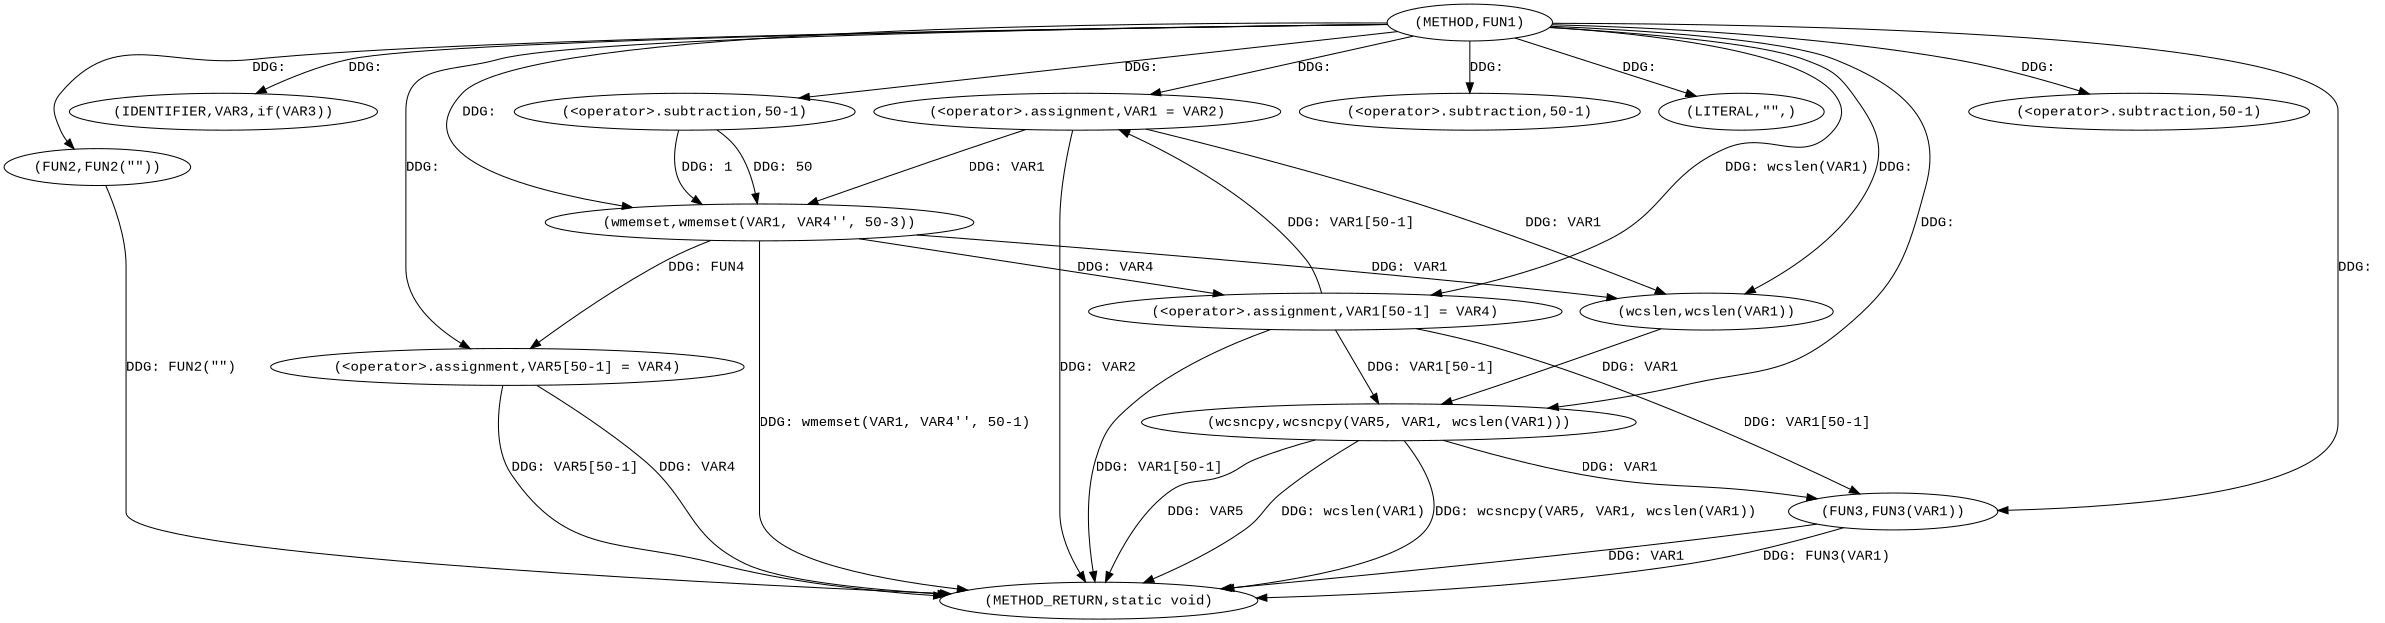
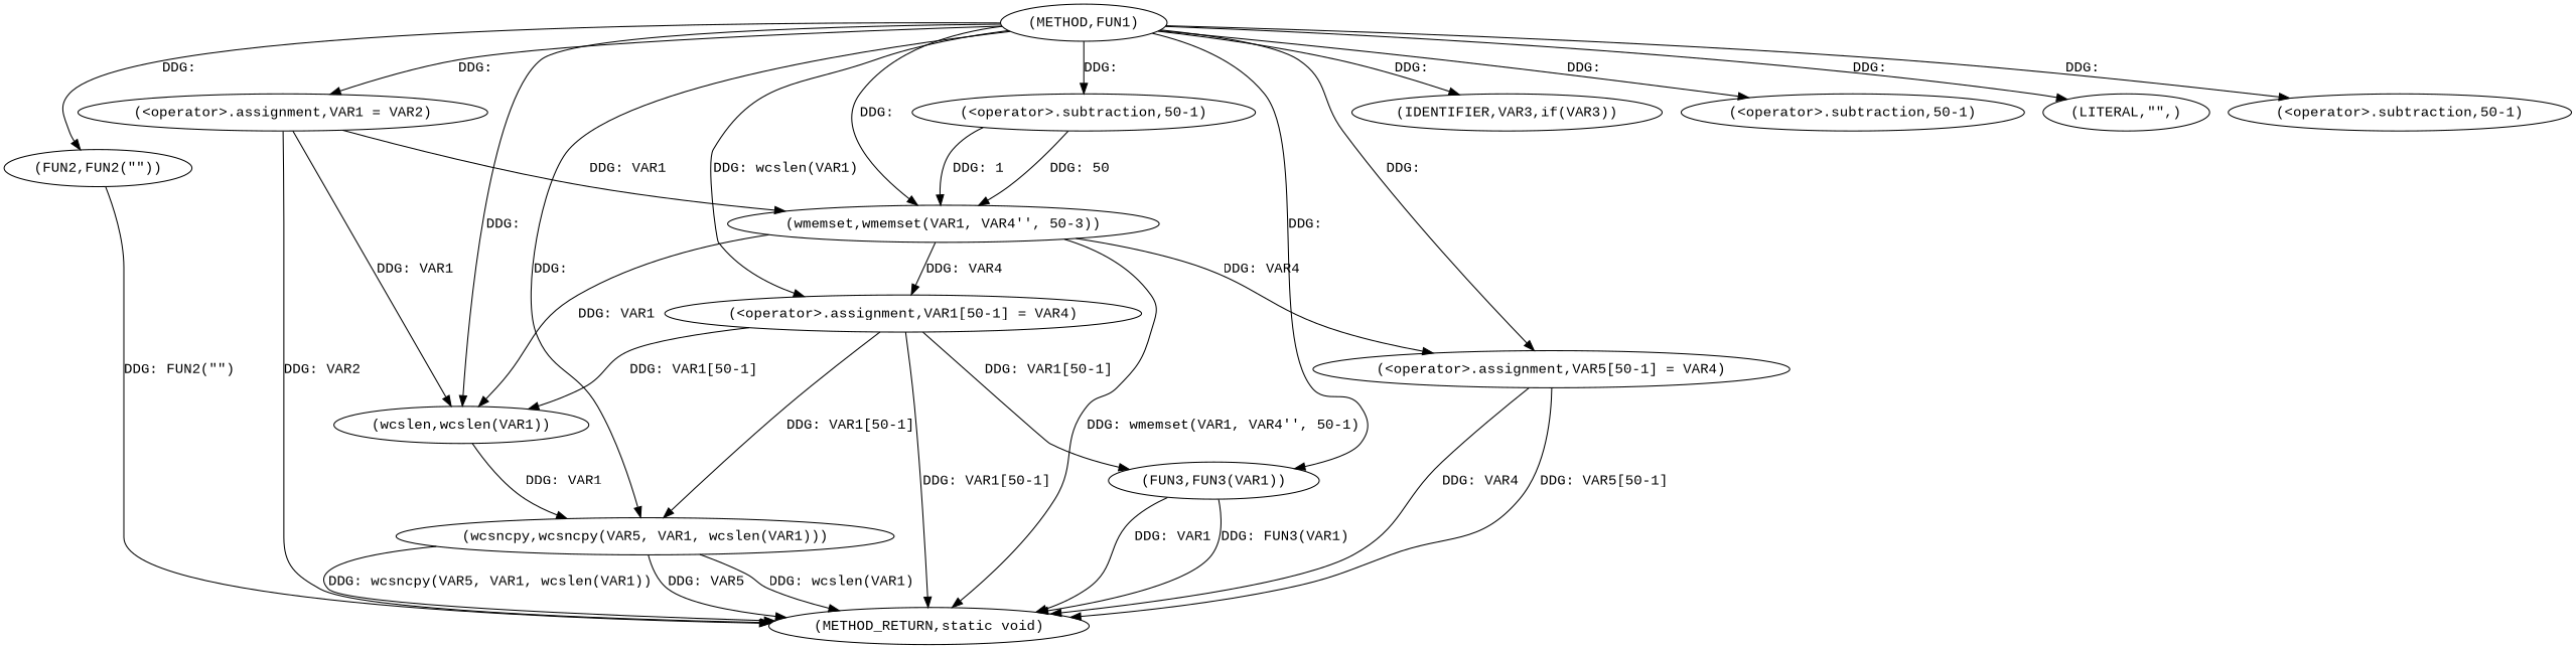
  digraph {
    fontname="Liberation Mono"
    node [fontname="Liberation Mono"]
    edge [fontname="Liberation Mono"]
    n1 [label="(METHOD,FUN1)"]
    n2 [label="(<operator>.assignment,VAR1 = VAR2)"]
    n3 [label="(IDENTIFIER,VAR3,if(VAR3))"]
    n4 [label="(FUN2,FUN2(\"\"))"]
    n5 [label="(wmemset,wmemset(VAR1, VAR4'', 50-3))"]
    n6 [label="(<operator>.subtraction,50-1)"]
    n7 [label="(<operator>.assignment,VAR1[50-1] = VAR4)"]
    n8 [label="(<operator>.subtraction,50-1)"]
    n9 [label="(LITERAL,\"\",)"]
    n10 [label="(wcsncpy,wcsncpy(VAR5, VAR1, wcslen(VAR1)))"]
    n11 [label="(wcslen,wcslen(VAR1))"]
    n12 [label="(<operator>.assignment,VAR5[50-1] = VAR4)"]
    n13 [label="(<operator>.subtraction,50-1)"]
    n14 [label="(FUN3,FUN3(VAR1))"]
    n15 [label="(METHOD_RETURN,static void)"]
    n1 -> n2 [label="DDG: "]
    n1 -> n3 [label="DDG: "]
    n1 -> n4 [label="DDG: "]
    n1 -> n5 [label="DDG: "]
    n1 -> n6 [label="DDG: "]
    n1 -> n7 [label="DDG: wcslen(VAR1)"]
    n1 -> n8 [label="DDG: "]
    n1 -> n9 [label="DDG: "]
    n1 -> n10 [label="DDG: "]
    n1 -> n11 [label="DDG: "]
    n1 -> n12 [label="DDG: "]
    n1 -> n13 [label="DDG: "]
    n1 -> n14 [label="DDG: "]
    n2 -> n5 [label="DDG: VAR1"]
    n2 -> n11 [label="DDG: VAR1"]
    n2 -> n15 [label="DDG: VAR2"]
    n4 -> n15 [label="DDG: FUN2(\"\")"]
    n5 -> n7 [label="DDG: VAR4"]
    n5 -> n11 [label="DDG: VAR1"]
-   n5 -> n12 [label="DDG: FUN4"]
+   n5 -> n12 [label="DDG: VAR4"]
    n5 -> n15 [label="DDG: wmemset(VAR1, VAR4'', 50-1)"]
    n6 -> n5 [label="DDG: 50"]
    n6 -> n5 [label="DDG: 1"]
    n7 -> n10 [label="DDG: VAR1[50-1]"]
-   n7 -> n2 [label="DDG: VAR1[50-1]"]
+   n7 -> n11 [label="DDG: VAR1[50-1]"]
    n7 -> n14 [label="DDG: VAR1[50-1]"]
    n7 -> n15 [label="DDG: VAR1[50-1]"]
-   n10 -> n14 [label="DDG: VAR1"]
    n10 -> n15 [label="DDG: VAR5"]
    n10 -> n15 [label="DDG: wcslen(VAR1)"]
    n10 -> n15 [label="DDG: wcsncpy(VAR5, VAR1, wcslen(VAR1))"]
    n11 -> n10 [label="DDG: VAR1"]
    n12 -> n15 [label="DDG: VAR4"]
    n12 -> n15 [label="DDG: VAR5[50-1]"]
    n14 -> n15 [label="DDG: VAR1"]
    n14 -> n15 [label="DDG: FUN3(VAR1)"]
  }
